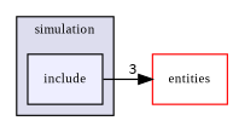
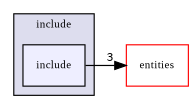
  digraph {
    compound=true
    rankdir=LR
    fontname="Liberation Serif"
    node [fontname="Liberation Serif" fontsize=10 shape=box style=filled]
    n1 [fillcolor="#eeeeff" label=include pencolor=black]
    n2 [color=red fillcolor=white label=entities]
    subgraph cluster_1 {
      bgcolor="#ddddee"
      fontsize=10
-     label=simulation
+     label=include
      pencolor=black
      n1
    }
    n1 -> n2 [headlabel=3 labeldistance=1.5 labelfontname=Helvetica labelfontsize=10 fontname="Liberation Serif"]
  }
